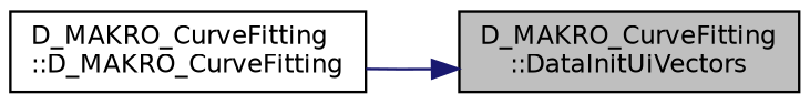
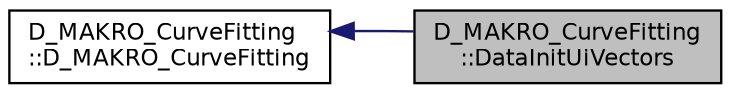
  digraph {
    rankdir=RL
    node [color=black fontname=Helvetica fontsize=10 shape=record style=filled]
    n1 [fillcolor=grey75 fontcolor=black height=0.2 label="D_MAKRO_CurveFitting\l::DataInitUiVectors" width=0.4]
    n2 [fillcolor=white height=0.2 label="D_MAKRO_CurveFitting\l::D_MAKRO_CurveFitting" width=0.4]
-   n1 -> n2 [color=midnightblue dir=back fontname=Helvetica fontsize=10 labelfontname=Helvetica labelfontsize=10 style=solid]
+   n2 -> n1 [color=midnightblue dir=back fontname=Helvetica fontsize=10 labelfontname=Helvetica labelfontsize=10 style=solid]
  }
